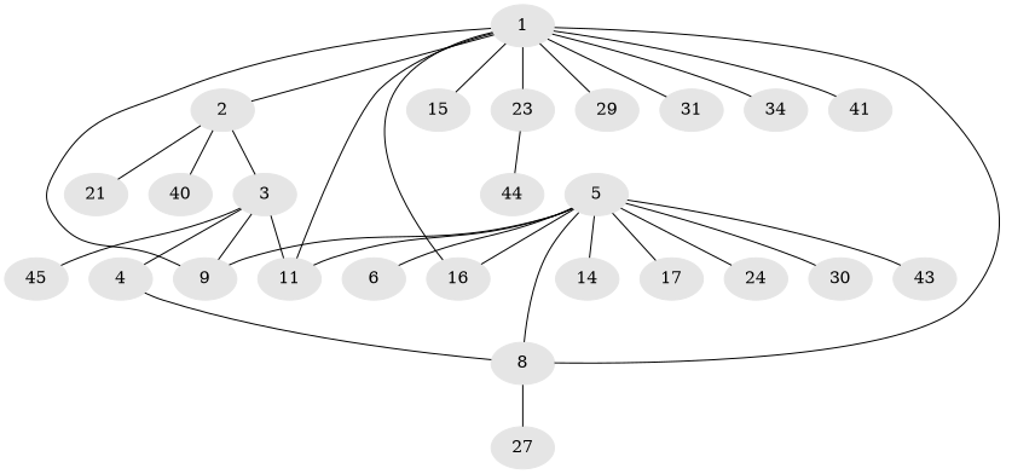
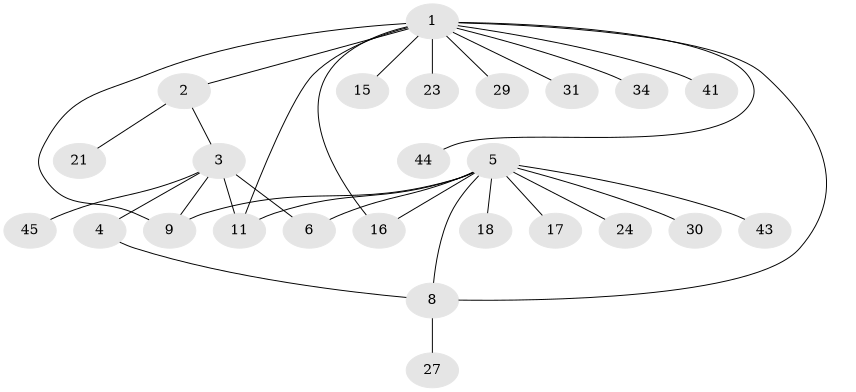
  graph {
    node [color=gray90 style=filled]
    1 [super="+7"]
    2
    8
    9 [super="+32+10"]
    16
    n6 [label=15 super="+39"]
    23 [super="+37"]
    29
    31
    34 [super="+46"]
    41 [super="+53"]
    n12 [label=44]
    11 [super="+33+25"]
    3 [super="+20"]
    21
-   40
    27
    6
    4
    45
    5 [super="+15+19"]
-   14
+   14 [label=18]
    17
    24 [super="+26"]
    30
    43
    1 -- 2
    1 -- 8
    1 -- 9 [weight=2]
    1 -- 16
    1 -- n6
    1 -- 23
    1 -- 29
    1 -- 31
    1 -- 34
    1 -- 41
-   23 -- n12
+   1 -- n12
    1 -- 11
    2 -- 3
    2 -- 21
-   2 -- 40
    8 -- 27
    3 -- 9
    3 -- 11
+   3 -- 6
    3 -- 4
    3 -- 45
    4 -- 8
    5 -- 8
    5 -- 9
    5 -- 16
    5 -- 11
    5 -- 6
    5 -- 14
    5 -- 17
    5 -- 24
    5 -- 30
    5 -- 43
  }
